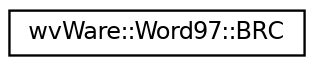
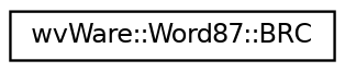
  digraph {
    rankdir=LR
-   n1 [color=black fillcolor=white fontname=Helvetica fontsize=10 height=0.2 label="wvWare::Word97::BRC" shape=record style=filled width=0.4]
+   n1 [color=black fillcolor=white fontname=Helvetica fontsize=10 height=0.2 label="wvWare::Word87::BRC" shape=record style=filled width=0.4]
  }
